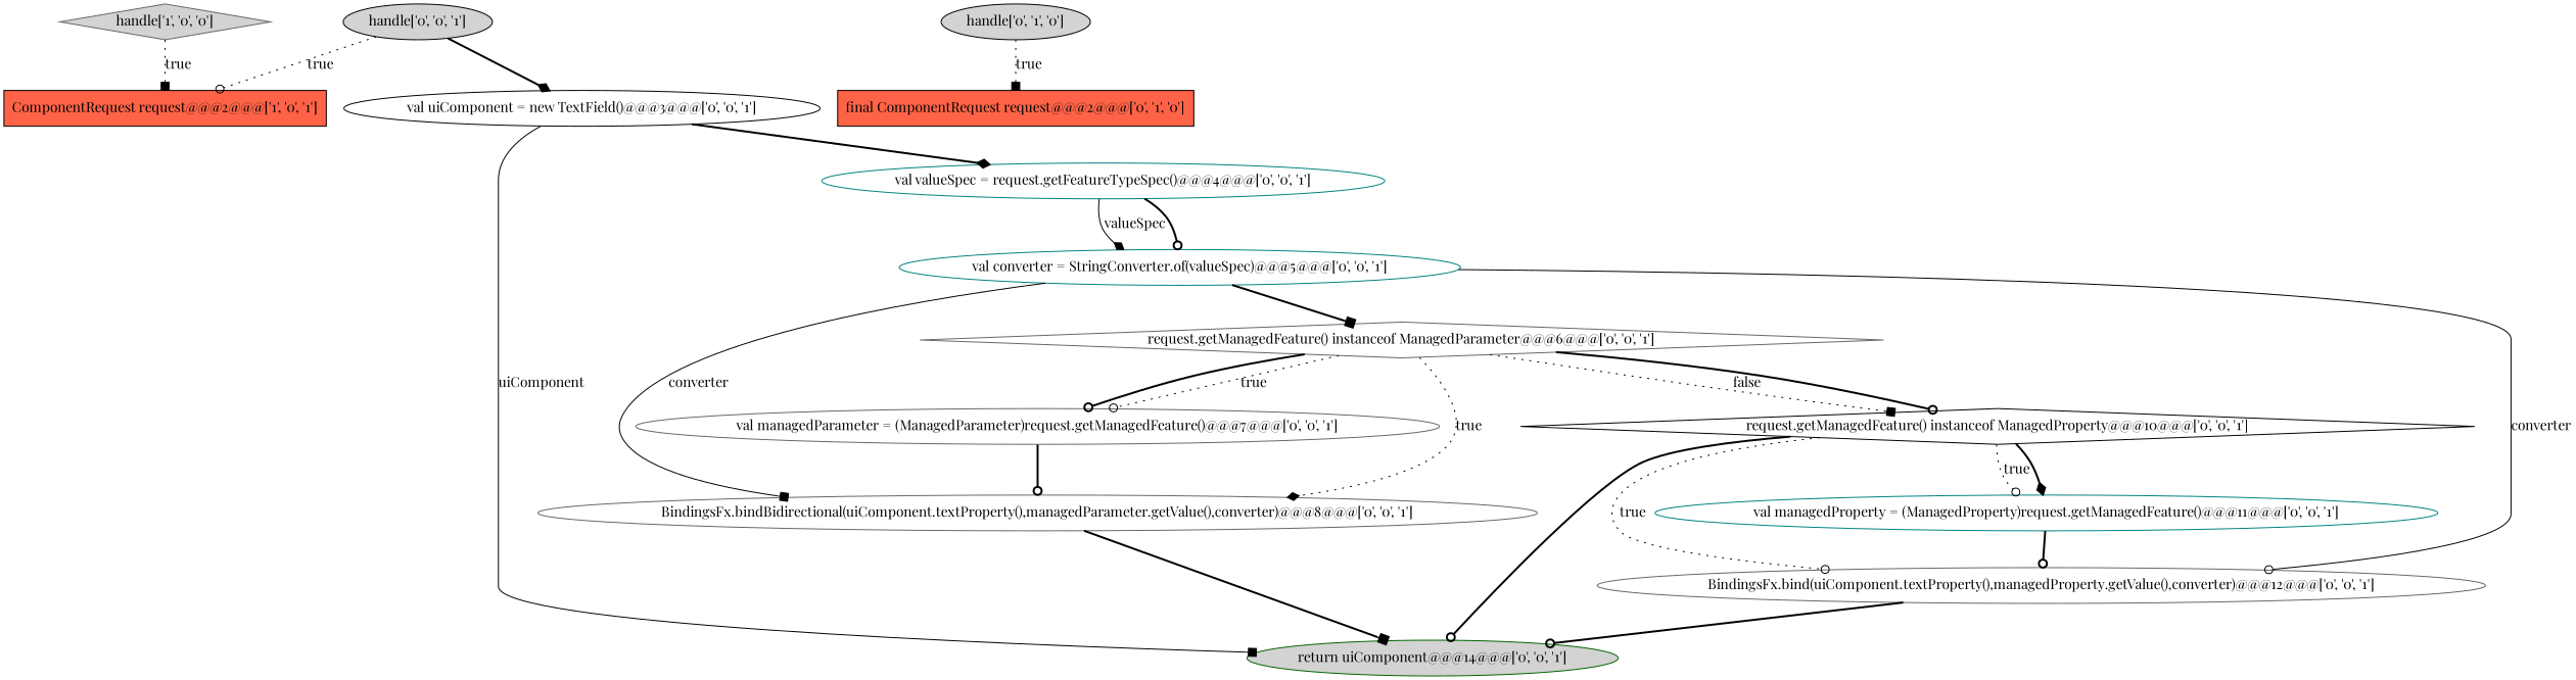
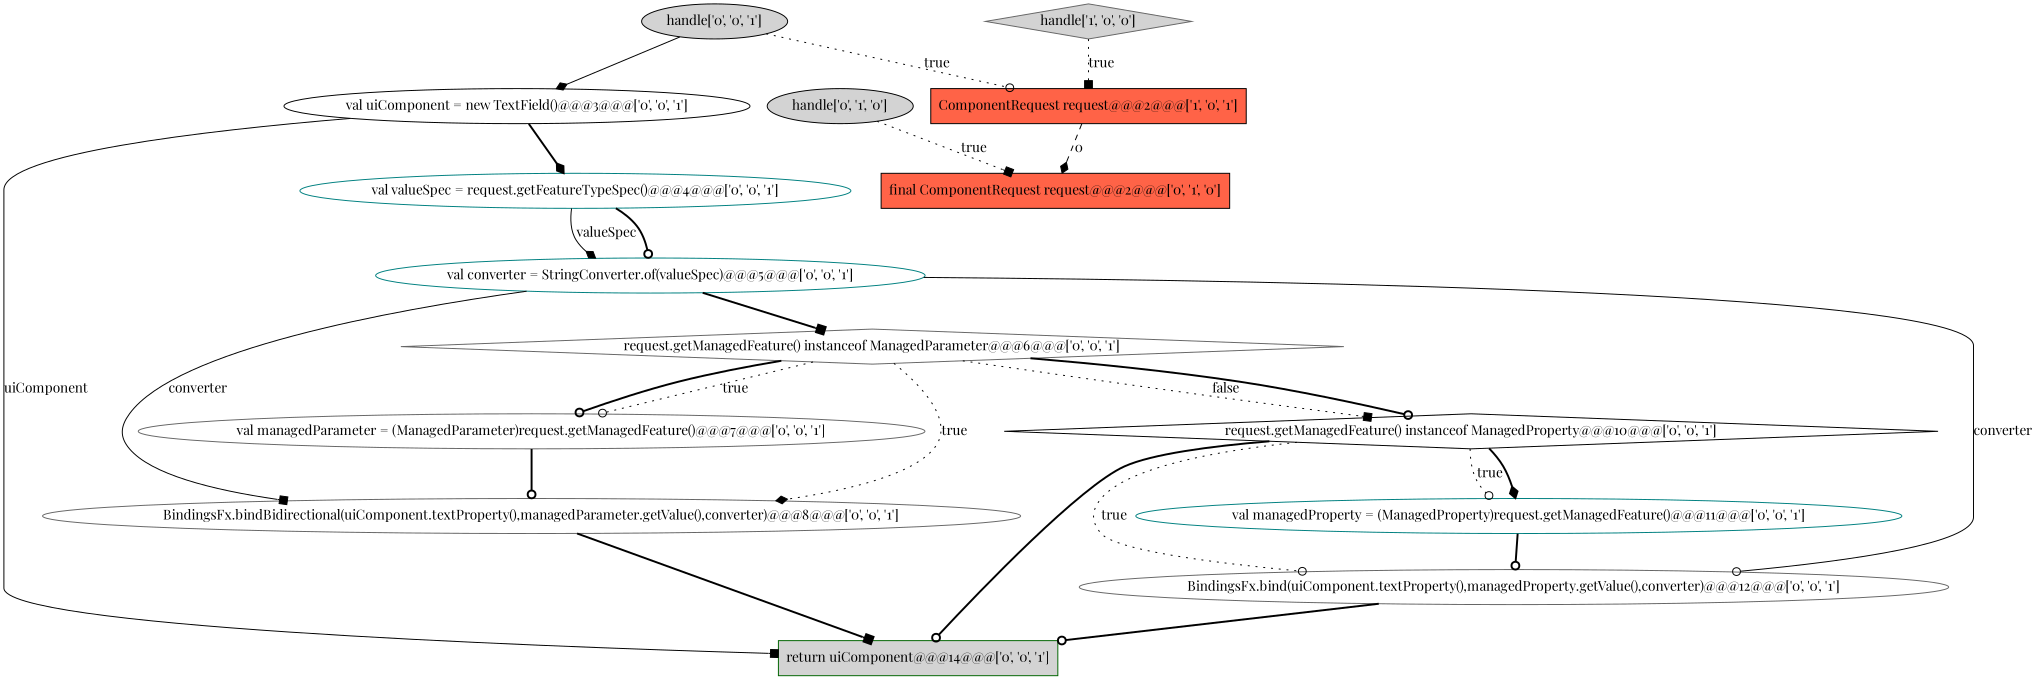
  digraph {
    fontname="Playfair Display"
    node [color=black fillcolor=white fontname="Playfair Display" shape=ellipse style=filled]
    edge [arrowhead=odot fontname="Playfair Display" style=bold]
    n1 [color=gray40 fillcolor=lightgray label="handle['1', '0', '0']" shape=diamond]
    n2 [fillcolor=tomato label="ComponentRequest request@@@2@@@['1', '0', '1']" shape=box]
    n3 [fillcolor=tomato label="final ComponentRequest request@@@2@@@['0', '1', '0']" shape=box]
    n4 [label="request.getManagedFeature() instanceof ManagedProperty@@@10@@@['0', '0', '1']" shape=diamond]
    n5 [color=teal label="val managedProperty = (ManagedProperty)request.getManagedFeature()@@@11@@@['0', '0', '1']"]
    n6 [color=gray40 label="BindingsFx.bind(uiComponent.textProperty(),managedProperty.getValue(),converter)@@@12@@@['0', '0', '1']"]
-   n7 [color=darkgreen fillcolor=lightgray label="return uiComponent@@@14@@@['0', '0', '1']"]
+   n7 [color=darkgreen fillcolor=lightgray label="return uiComponent@@@14@@@['0', '0', '1']" shape=box]
    n8 [color=teal label="val valueSpec = request.getFeatureTypeSpec()@@@4@@@['0', '0', '1']"]
    n9 [color=teal label="val converter = StringConverter.of(valueSpec)@@@5@@@['0', '0', '1']"]
    n10 [color=gray40 label="BindingsFx.bindBidirectional(uiComponent.textProperty(),managedParameter.getValue(),converter)@@@8@@@['0', '0', '1']"]
    n11 [color=gray40 label="request.getManagedFeature() instanceof ManagedParameter@@@6@@@['0', '0', '1']" shape=diamond]
    n12 [fillcolor=lightgray label="handle['0', '0', '1']"]
    n13 [label="val uiComponent = new TextField()@@@3@@@['0', '0', '1']"]
    n14 [fillcolor=lightgray label="handle['0', '1', '0']"]
    n15 [color=gray40 label="val managedParameter = (ManagedParameter)request.getManagedFeature()@@@7@@@['0', '0', '1']"]
    n1 -> n2 [arrowhead=box label=true style=dotted]
+   n2 -> n3 [arrowhead=diamond label=0 style=dashed]
    n4 -> n5 [label=true style=dotted]
    n4 -> n5 [arrowhead=diamond]
    n4 -> n6 [label=true style=dotted]
    n4 -> n7
    n5 -> n6
    n6 -> n7
    n8 -> n9 [arrowhead=diamond label=valueSpec style=solid]
    n8 -> n9
    n9 -> n6 [label=converter style=solid]
    n9 -> n10 [arrowhead=box label=converter style=solid]
    n9 -> n11 [arrowhead=box]
    n10 -> n7 [arrowhead=box]
    n11 -> n4 [arrowhead=box label=false style=dotted]
    n11 -> n4
    n11 -> n10 [arrowhead=diamond label=true style=dotted]
    n11 -> n15 [label=true style=dotted]
    n11 -> n15
    n12 -> n2 [label=true style=dotted]
-   n12 -> n13 [arrowhead=diamond]
+   n12 -> n13 [arrowhead=diamond style=solid]
    n13 -> n7 [arrowhead=box label=uiComponent style=solid]
    n13 -> n8 [arrowhead=diamond]
    n14 -> n3 [arrowhead=box label=true style=dotted]
    n15 -> n10
  }
